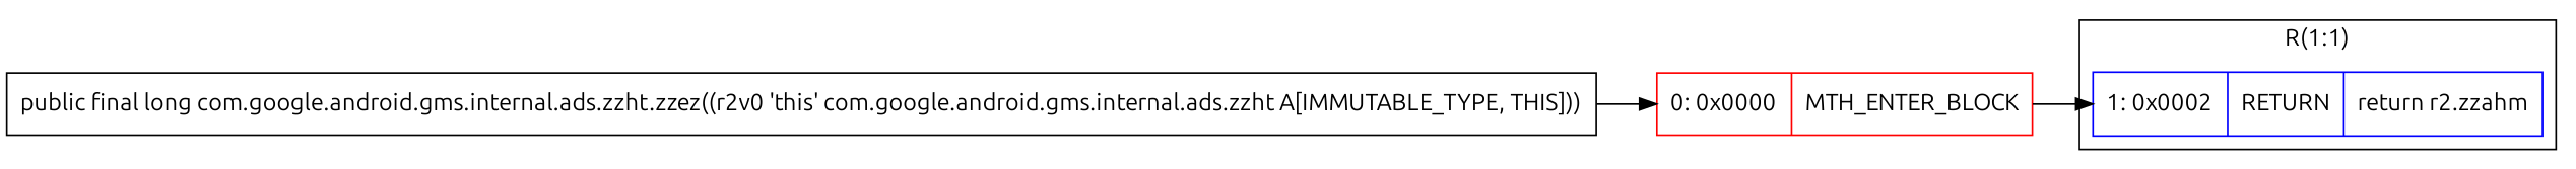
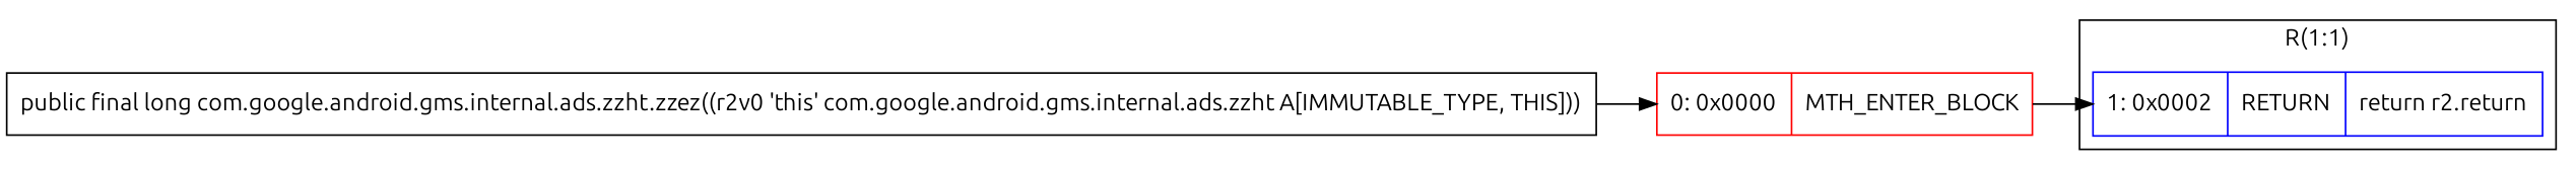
  digraph {
    rankdir=LR
    fontname=Ubuntu
    node [shape=record fontname=Ubuntu]
    edge [fontname=Ubuntu]
-   n1 [color=blue label="{1\:\ 0x0002|RETURN\l|return r2.zzahm\l}"]
+   n1 [color=blue label="{1\:\ 0x0002|RETURN\l|return r2.return\l}"]
    n2 [color=red label="{0\:\ 0x0000|MTH_ENTER_BLOCK\l}"]
    n3 [label="{public final long com.google.android.gms.internal.ads.zzht.zzez((r2v0 'this' com.google.android.gms.internal.ads.zzht A[IMMUTABLE_TYPE, THIS])) }"]
    subgraph cluster_1 {
      label="R(1:1)"
      n1
    }
    n2 -> n1
    n3 -> n2
  }
